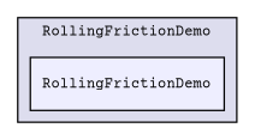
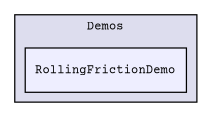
  digraph {
    compound=true
    fontname="Courier Prime"
    n1 [fillcolor="#eeeeff" fontname="Courier Prime" fontsize=10 label=RollingFrictionDemo pencolor=black shape=box style=filled]
    subgraph cluster_1 {
      bgcolor="#ddddee"
      fontsize=10
-     label=RollingFrictionDemo
+     label=Demos
      pencolor=black
      n1
    }
  }
